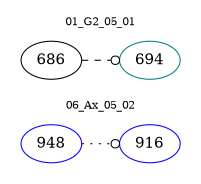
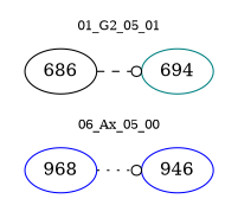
  digraph {
    rankdir=LR
    node [color=blue]
    edge [arrowhead=odot color=black]
-   n1 [label=948]
-   n2 [label=916]
+   n1 [label=968]
+   n2 [label=946]
    n3 [color=black label=686]
    n4 [color=teal label=694]
    subgraph cluster_1 {
      color=white
      fontsize=10
-     label="06_Ax_05_02"
+     label="06_Ax_05_00"
      n1
      n2
    }
    subgraph cluster_2 {
      color=white
      fontsize=10
      label="01_G2_05_01"
      n3
      n4
    }
    n1 -> n2 [style=dotted]
    n3 -> n4 [style=dashed]
  }
